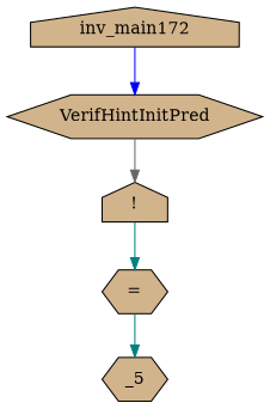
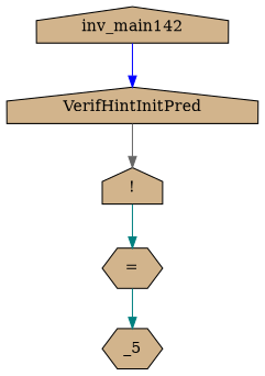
  digraph {
    node [fillcolor=tan shape=hexagon style=filled]
    edge [color=teal style=solid]
-   n1 [label=inv_main172 shape=house]
-   n2 [label=VerifHintInitPred]
+   n1 [label=inv_main142 shape=house]
+   n2 [label=VerifHintInitPred shape=house]
    n3 [label="!" shape=house]
    n4 [label="="]
    n5 [label=_5]
    n1 -> n2 [color=blue]
    n2 -> n3 [color=gray40]
    n3 -> n4
    n4 -> n5
  }
